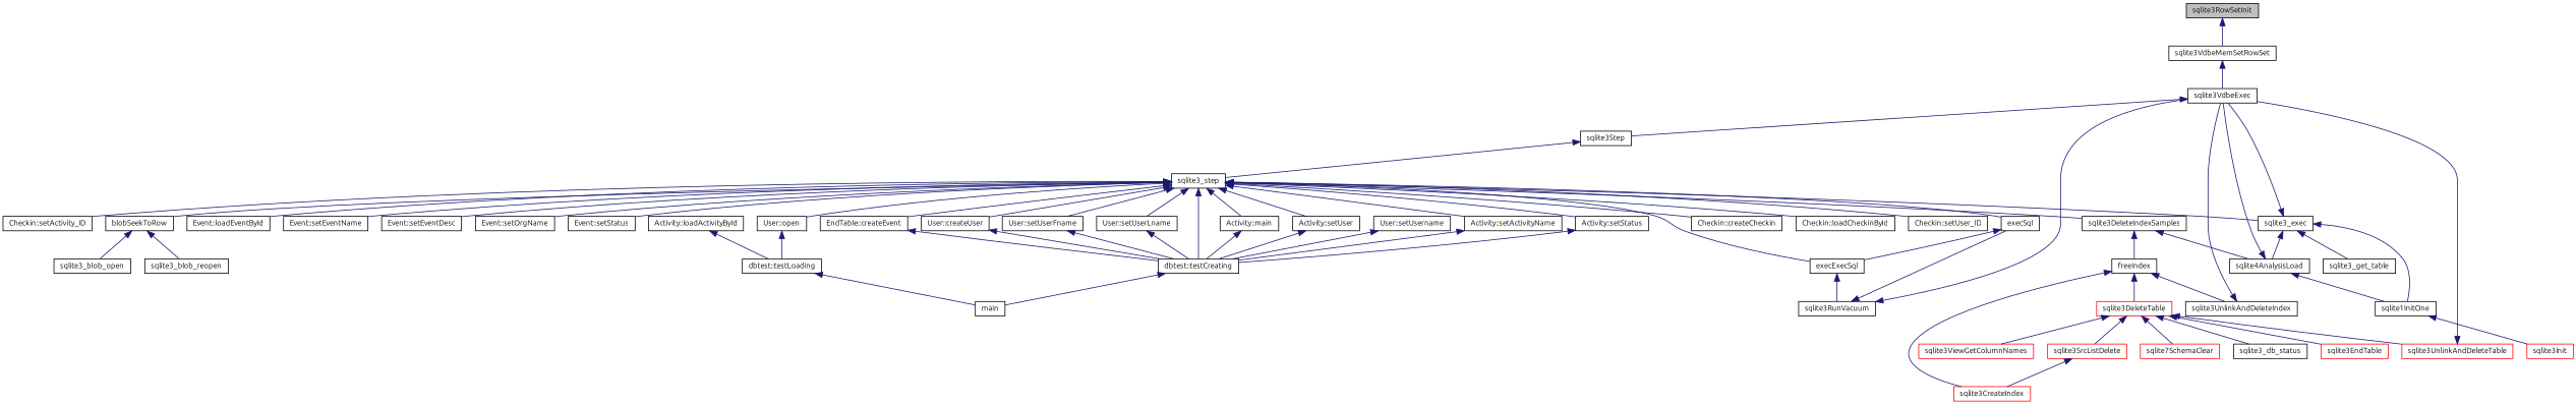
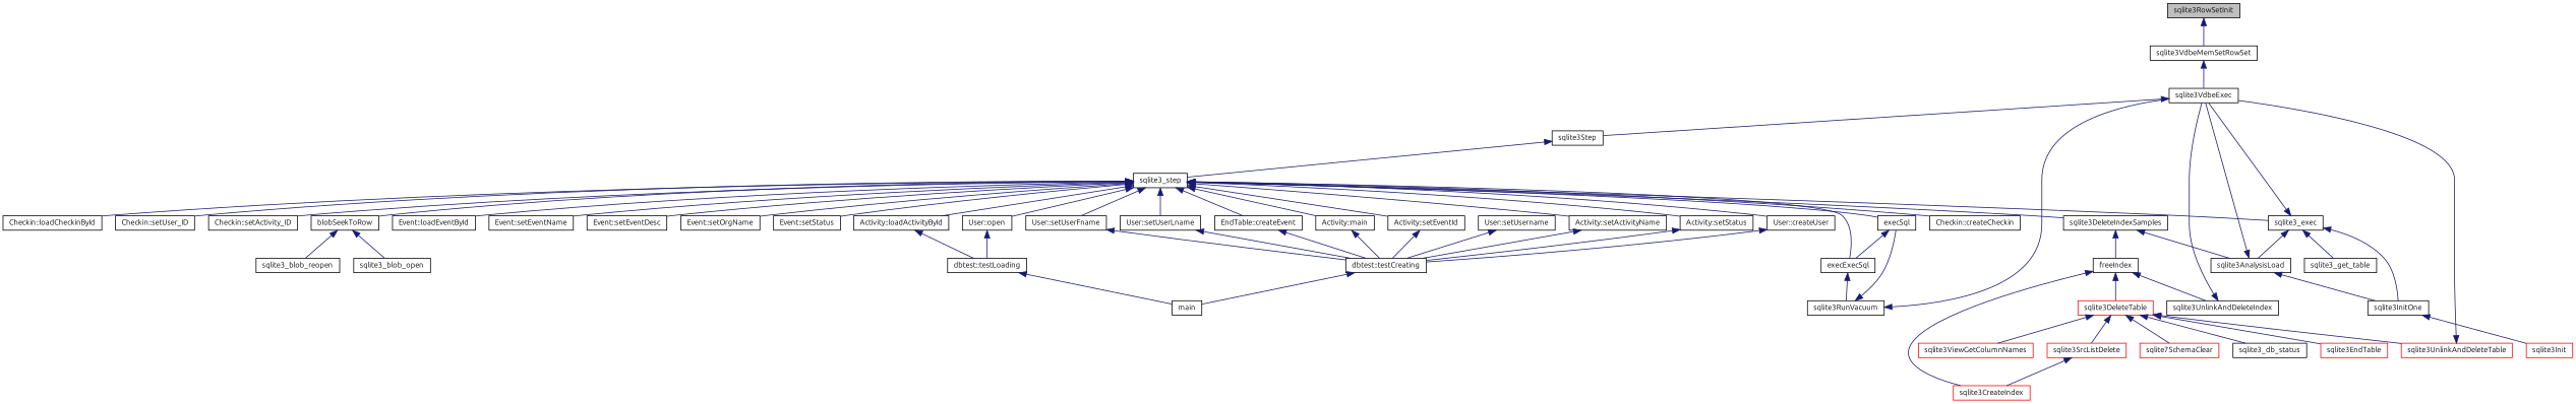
  digraph {
    fontname=Ubuntu
    rankdir=TB
    node [color=black fillcolor=white fontname=Ubuntu fontsize=10 shape=record style=filled]
    edge [color=midnightblue dir=back fontname=Ubuntu fontsize=10 labelfontname=FreeSans labelfontsize=10 style=solid]
    n1 [fillcolor=grey75 fontcolor=black height=0.2 label=sqlite3RowSetInit width=0.4]
    n2 [height=0.2 label=sqlite3VdbeMemSetRowSet width=0.4]
    n3 [height=0.2 label=sqlite3VdbeExec width=0.4]
    n4 [height=0.2 label=sqlite3Step width=0.4]
    n5 [height=0.2 label=sqlite3_step width=0.4]
    n6 [height=0.2 label="Activity::main" width=0.4]
    n7 [height=0.2 label="Activity::loadActivityById" width=0.4]
-   n8 [height=0.2 label="Activity::setUser" width=0.4]
+   n8 [height=0.2 label="Activity::setEventId" width=0.4]
    n9 [height=0.2 label="Activity::setActivityName" width=0.4]
    n10 [height=0.2 label="Activity::setStatus" width=0.4]
    n11 [height=0.2 label="Checkin::createCheckin" width=0.4]
    n12 [height=0.2 label="Checkin::loadCheckinById" width=0.4]
    n13 [height=0.2 label="Checkin::setUser_ID" width=0.4]
    n14 [height=0.2 label="Checkin::setActivity_ID" width=0.4]
    n15 [height=0.2 label="EndTable::createEvent" width=0.4]
    n16 [height=0.2 label="Event::loadEventById" width=0.4]
    n17 [height=0.2 label="Event::setEventName" width=0.4]
    n18 [height=0.2 label="Event::setEventDesc" width=0.4]
    n19 [height=0.2 label="Event::setOrgName" width=0.4]
    n20 [height=0.2 label="Event::setStatus" width=0.4]
    n21 [height=0.2 label=blobSeekToRow width=0.4]
    n22 [height=0.2 label=sqlite3DeleteIndexSamples width=0.4]
    n23 [height=0.2 label=sqlite3_exec width=0.4]
    n24 [height=0.2 label=execSql width=0.4]
    n25 [height=0.2 label=execExecSql width=0.4]
    n26 [height=0.2 label="User::createUser" width=0.4]
    n27 [height=0.2 label="User::open" width=0.4]
    n28 [height=0.2 label="User::setUserFname" width=0.4]
    n29 [height=0.2 label="User::setUserLname" width=0.4]
    n30 [height=0.2 label="dbtest::testCreating" width=0.4]
    n31 [height=0.2 label="dbtest::testLoading" width=0.4]
    n32 [height=0.2 label=sqlite3_blob_open width=0.4]
    n33 [height=0.2 label=sqlite3_blob_reopen width=0.4]
-   n34 [height=0.2 label=sqlite4AnalysisLoad width=0.4]
+   n34 [height=0.2 label=sqlite3AnalysisLoad width=0.4]
    n35 [height=0.2 label=freeIndex width=0.4]
-   n36 [height=0.2 label=sqlite1InitOne width=0.4]
+   n36 [height=0.2 label=sqlite3InitOne width=0.4]
    n37 [height=0.2 label=sqlite3_get_table width=0.4]
    n38 [height=0.2 label=sqlite3RunVacuum width=0.4]
    n39 [height=0.2 label="User::setUsername" width=0.4]
    n40 [height=0.2 label=main width=0.4]
    n41 [height=0.2 label=sqlite3UnlinkAndDeleteIndex width=0.4]
    n42 [color=red height=0.2 label=sqlite3DeleteTable width=0.4]
    n43 [color=red height=0.2 label=sqlite3CreateIndex width=0.4]
    n44 [color=red height=0.2 label=sqlite3Init width=0.4]
    n45 [height=0.2 label=sqlite3_db_status width=0.4]
    n46 [color=red height=0.2 label=sqlite3UnlinkAndDeleteTable width=0.4]
    n47 [color=red height=0.2 label=sqlite3EndTable width=0.4]
    n48 [color=red height=0.2 label=sqlite3ViewGetColumnNames width=0.4]
    n49 [color=red height=0.2 label=sqlite3SrcListDelete width=0.4]
    n50 [color=red height=0.2 label=sqlite7SchemaClear width=0.4]
    n1 -> n2
    n2 -> n3
    n3 -> n4
    n4 -> n5
    n5 -> n6
-   n5 -> n30
+   n5 -> n7
    n5 -> n8
    n5 -> n9
    n5 -> n10
    n5 -> n11
    n5 -> n12
    n5 -> n13
    n5 -> n14
    n5 -> n15
    n5 -> n16
    n5 -> n17
    n5 -> n18
    n5 -> n19
    n5 -> n20
    n5 -> n21
    n5 -> n22
    n5 -> n23
    n5 -> n24
    n5 -> n25
    n5 -> n26
    n5 -> n27
    n5 -> n28
    n5 -> n29
    n6 -> n30
    n7 -> n31
    n8 -> n30
    n9 -> n30
    n10 -> n30
    n15 -> n30
    n21 -> n32
    n21 -> n33
    n22 -> n34
    n22 -> n35
    n23 -> n3
    n23 -> n34
    n23 -> n36
    n23 -> n37
    n24 -> n25
    n25 -> n38
    n26 -> n30
    n27 -> n31
    n28 -> n30
    n29 -> n30
    n30 -> n40
    n31 -> n40
    n34 -> n3
    n34 -> n36
    n35 -> n41
    n35 -> n42
    n35 -> n43
    n36 -> n44
    n38 -> n3
    n38 -> n24
    n39 -> n30
    n41 -> n3
    n42 -> n45
    n42 -> n46
    n42 -> n47
    n42 -> n48
    n42 -> n49
    n42 -> n50
    n46 -> n3
    n49 -> n43
  }
